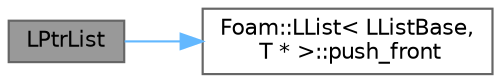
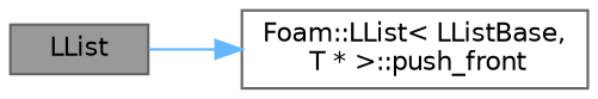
  digraph {
    rankdir=LR
    node [fontname=Helvetica fontsize=10 shape=box style=filled]
-   n1 [color=gray40 fillcolor=grey60 fontcolor=black height=0.2 label=LPtrList width=0.4]
+   n1 [color=gray40 fillcolor=grey60 fontcolor=black height=0.2 label=LList width=0.4]
    n2 [color=grey40 fillcolor=white height=0.2 label="Foam::LList\< LListBase,\l T * \>::push_front" width=0.4]
    n1 -> n2 [color=steelblue1 fontname=Helvetica fontsize=10 labelfontname=Helvetica labelfontsize=10 style=solid]
  }
